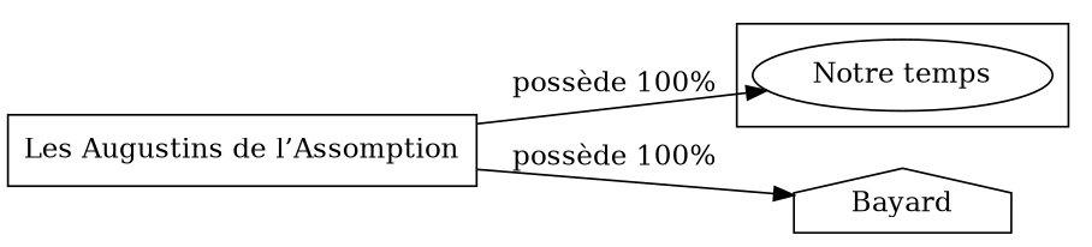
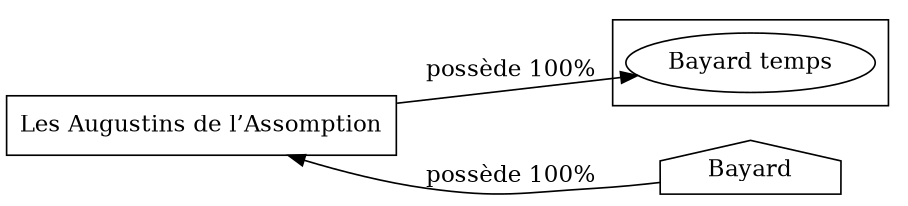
  digraph {
    rankdir=LR
    n1 [label="Les Augustins de l’Assomption" shape=box]
-   n2 [label="Notre temps"]
+   n2 [label="Bayard temps"]
    n3 [label=Bayard shape=house]
    subgraph sub_1 {
      n1
    }
    subgraph cluster_2 {
      n2
    }
    n1 -> n2 [label="possède 100%"]
-   n1 -> n3 [label="possède 100%"]
+   n3 -> n1 [label="possède 100%"]
  }
